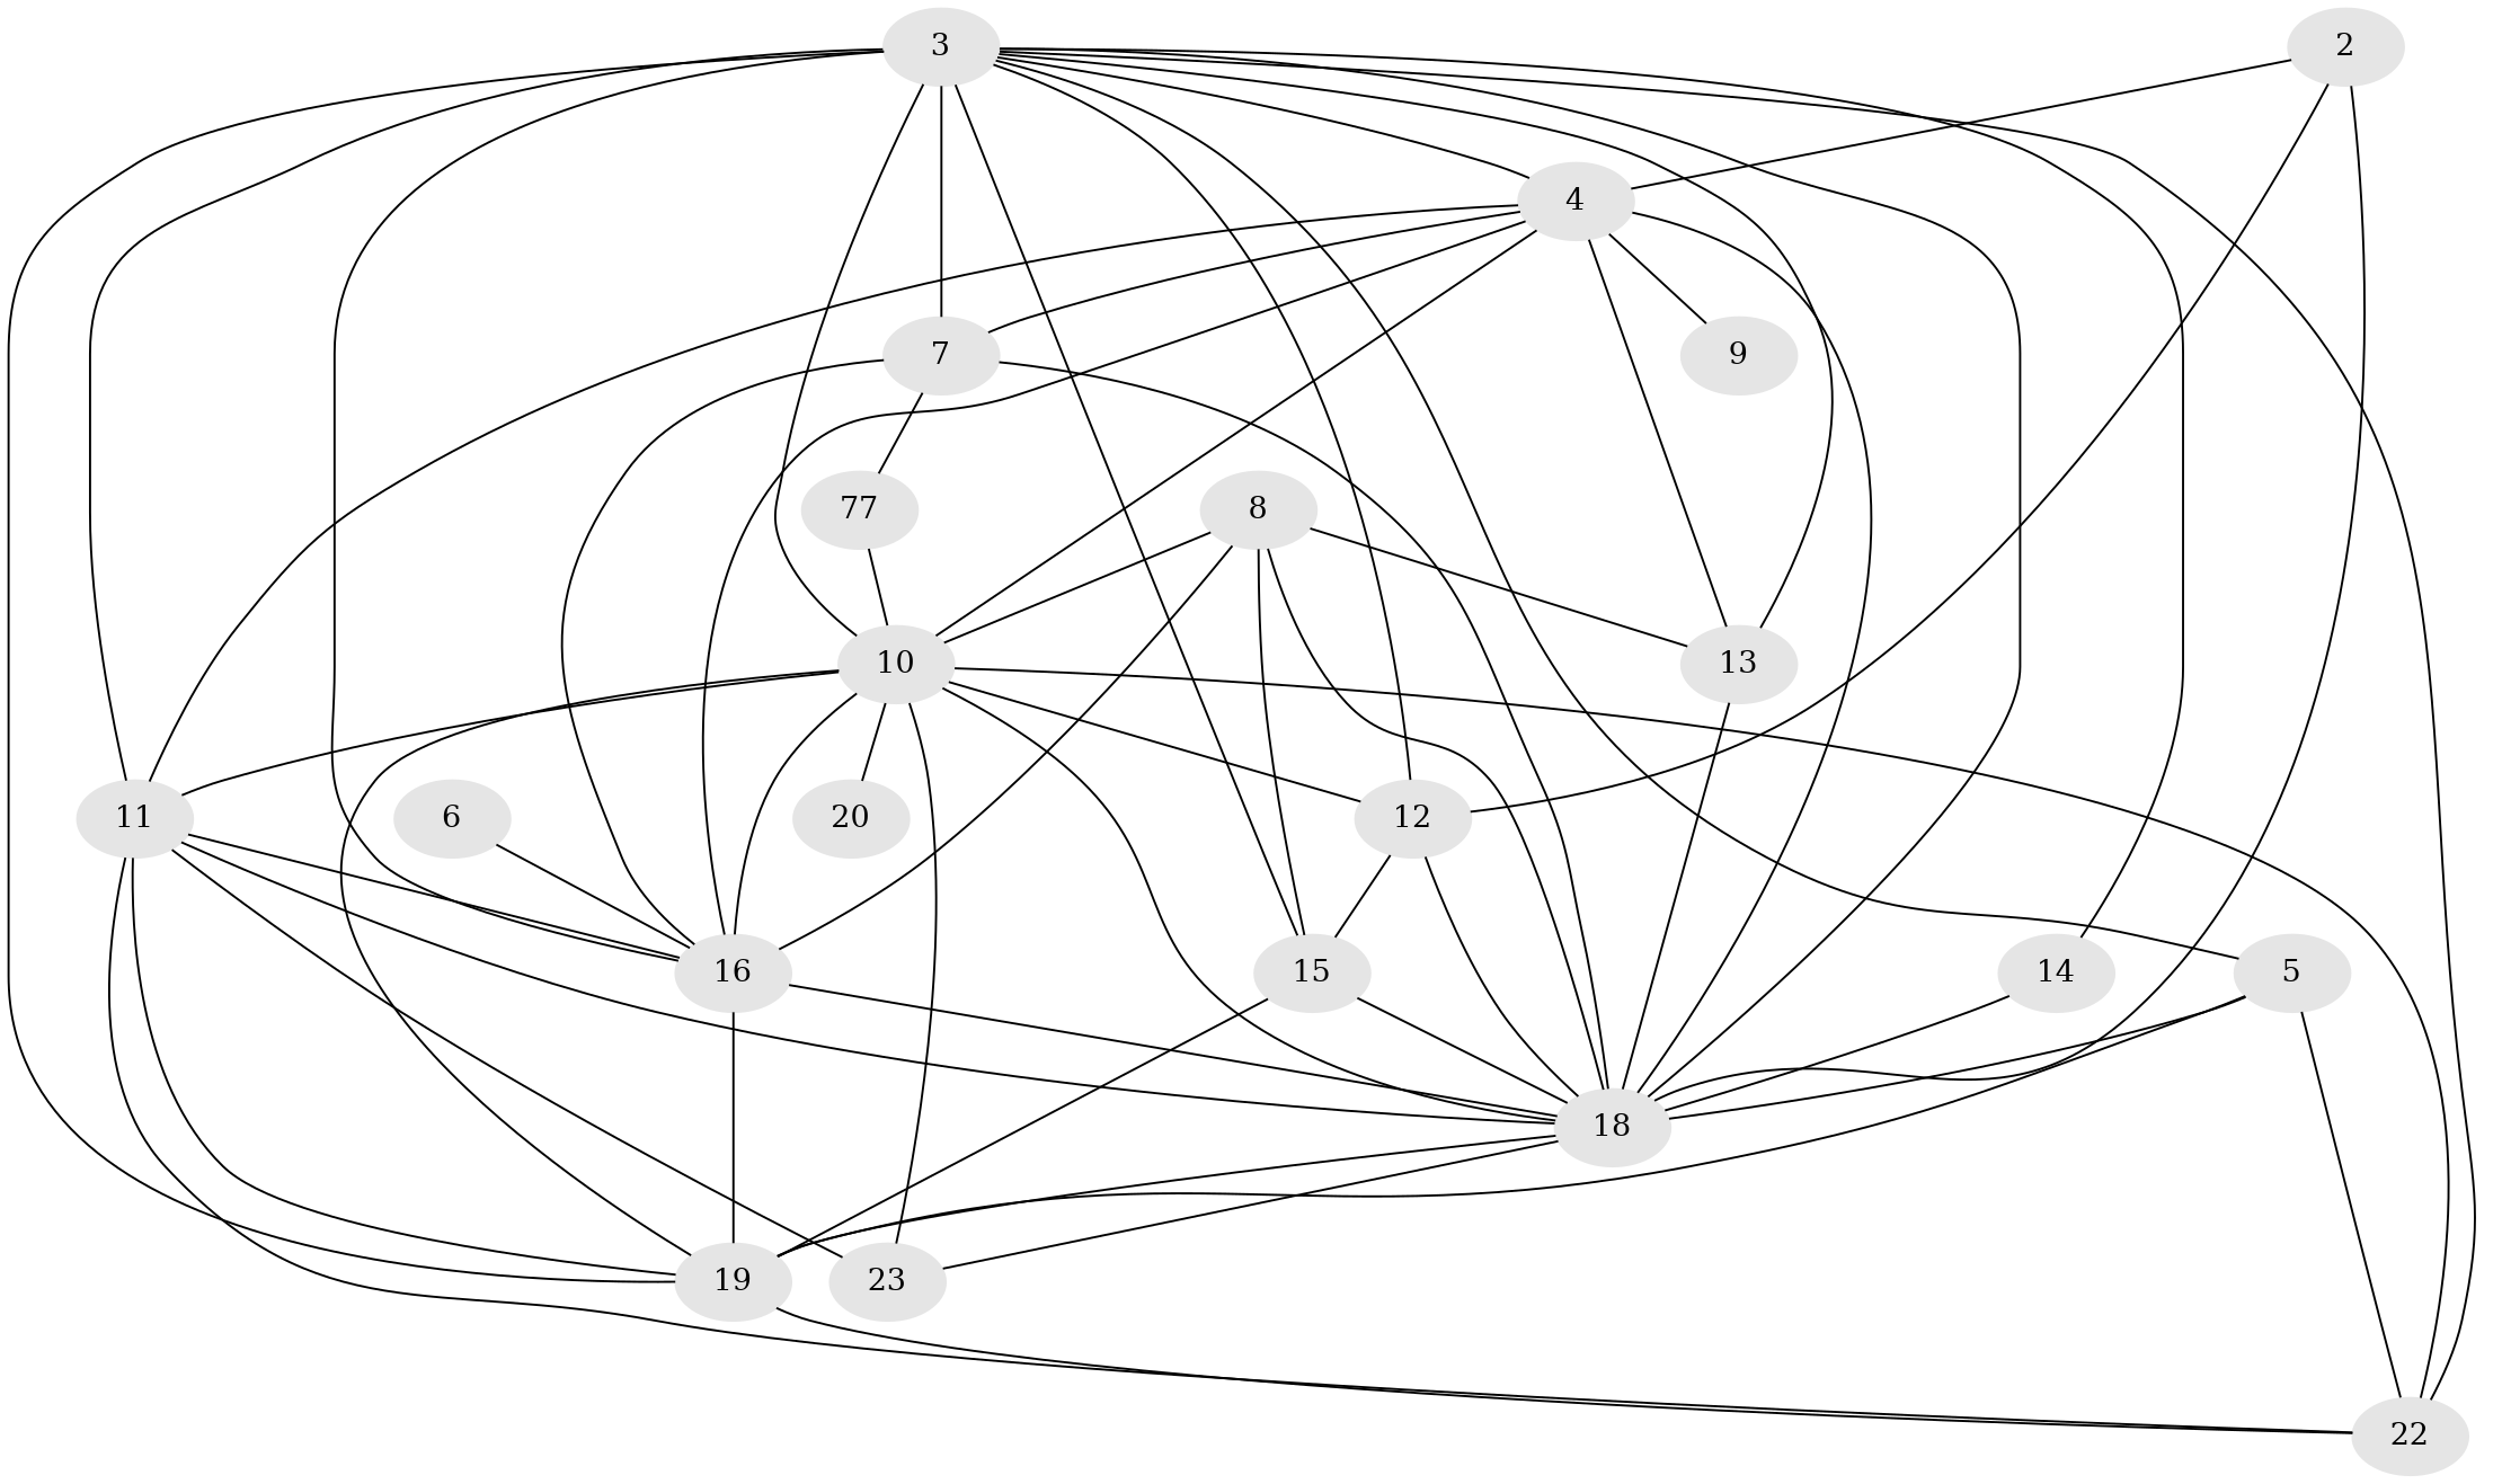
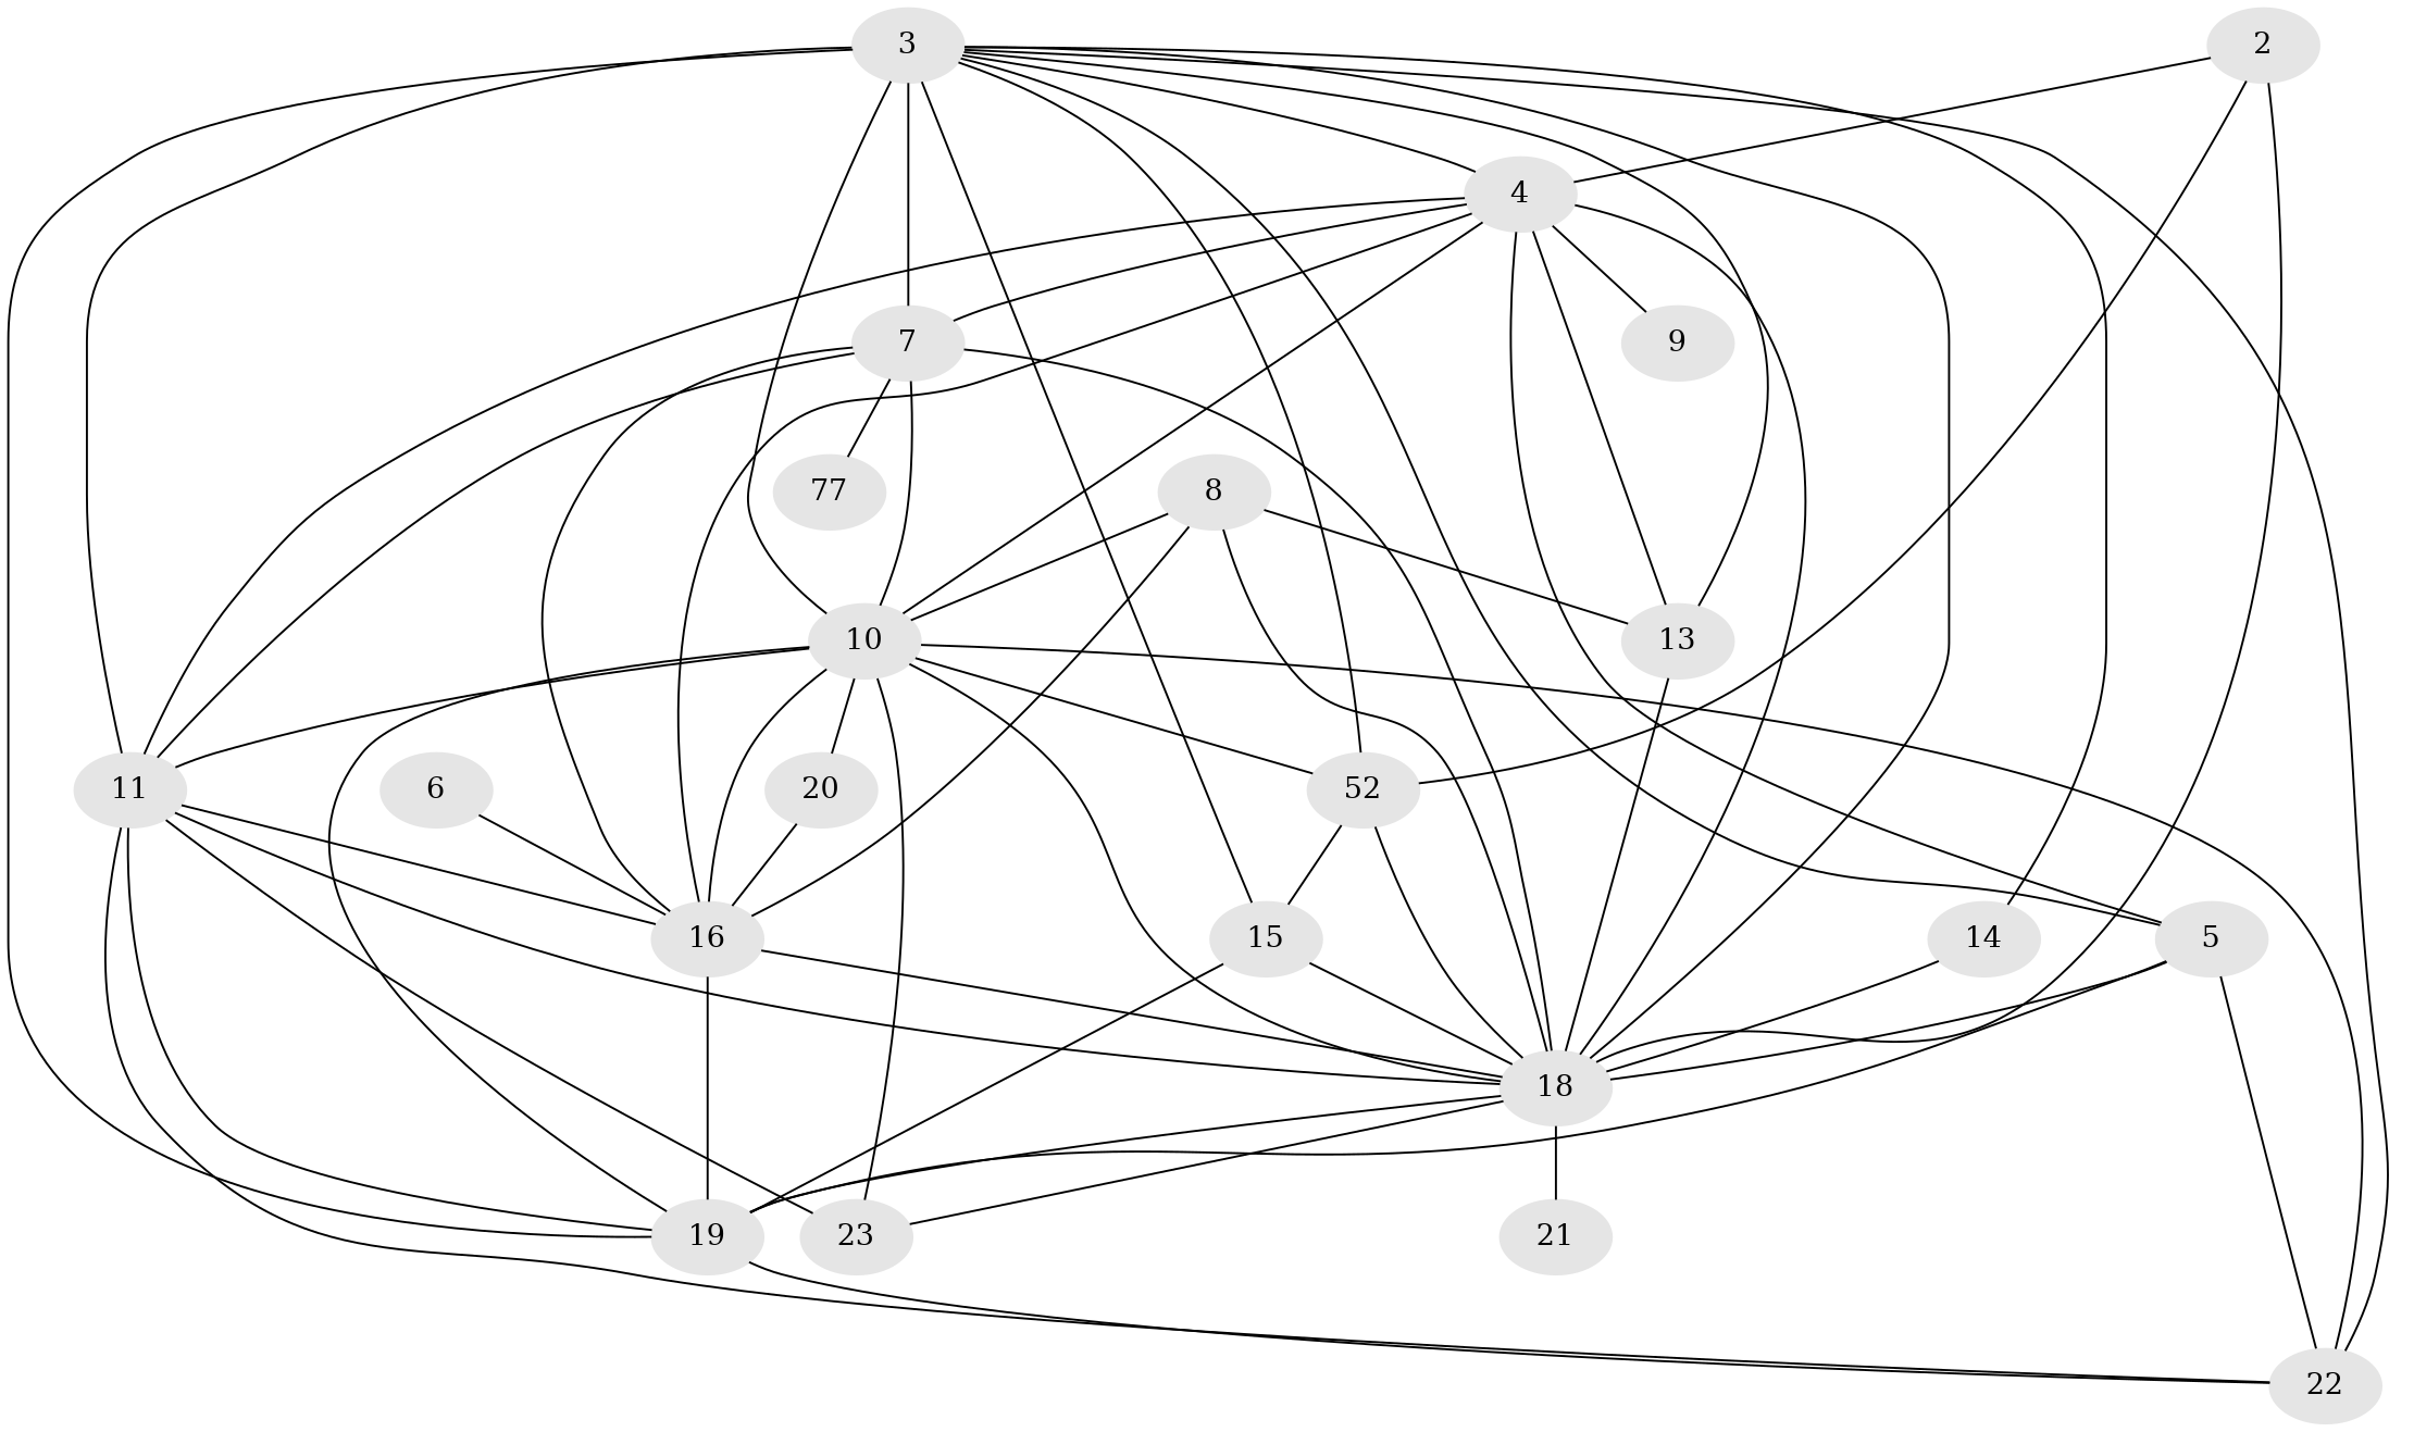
  graph {
    node [color=gray90 style=filled]
    edge [weight=1.0]
    18
    19
    23
+   21
    2
    4
-   12
+   12 [label=52]
    5
    7
    10
    11
    13
    16
    9
    15
    3
    14
    22
    n19 [label=77]
    20
    6
    8
    18 -- 19
    18 -- 23
+   18 -- 21
    19 -- 22
    2 -- 18
    2 -- 4
    2 -- 12
    4 -- 18 [weight=3.0]
+   4 -- 5
    4 -- 7 [weight=2.0]
    4 -- 10
    4 -- 11 [weight=2.0]
    4 -- 13
    4 -- 16
    4 -- 9
    12 -- 18
    12 -- 15
    5 -- 18
    5 -- 19
    5 -- 22
    7 -- 18 [weight=3.0]
-   n19 -- 10
+   7 -- 10
+   7 -- 11
    7 -- 16
    7 -- n19
    10 -- 18 [weight=3.0]
    10 -- 19
    10 -- 23
    10 -- 12
    10 -- 11
    10 -- 16
    10 -- 22 [weight=3.0]
    10 -- 20
    11 -- 18 [weight=3.0]
    11 -- 19
    11 -- 23 [weight=3.0]
    11 -- 16
    11 -- 22
    13 -- 18 [weight=2.0]
    16 -- 18 [weight=3.0]
    16 -- 19
    15 -- 18 [weight=2.0]
    15 -- 19
    3 -- 18 [weight=8.0]
    3 -- 19
    3 -- 4 [weight=3.0]
    3 -- 12 [weight=2.0]
    3 -- 5
    3 -- 7 [weight=5.0]
    3 -- 10 [weight=6.0]
    3 -- 11 [weight=4.0]
    3 -- 13
-   3 -- 16 [weight=5.0]
+   20 -- 16 [weight=5.0]
    3 -- 15
    3 -- 14
    3 -- 22 [weight=3.0]
    14 -- 18 [weight=2.0]
    6 -- 16
    8 -- 18
    8 -- 10
    8 -- 13
    8 -- 16
-   8 -- 15
  }
